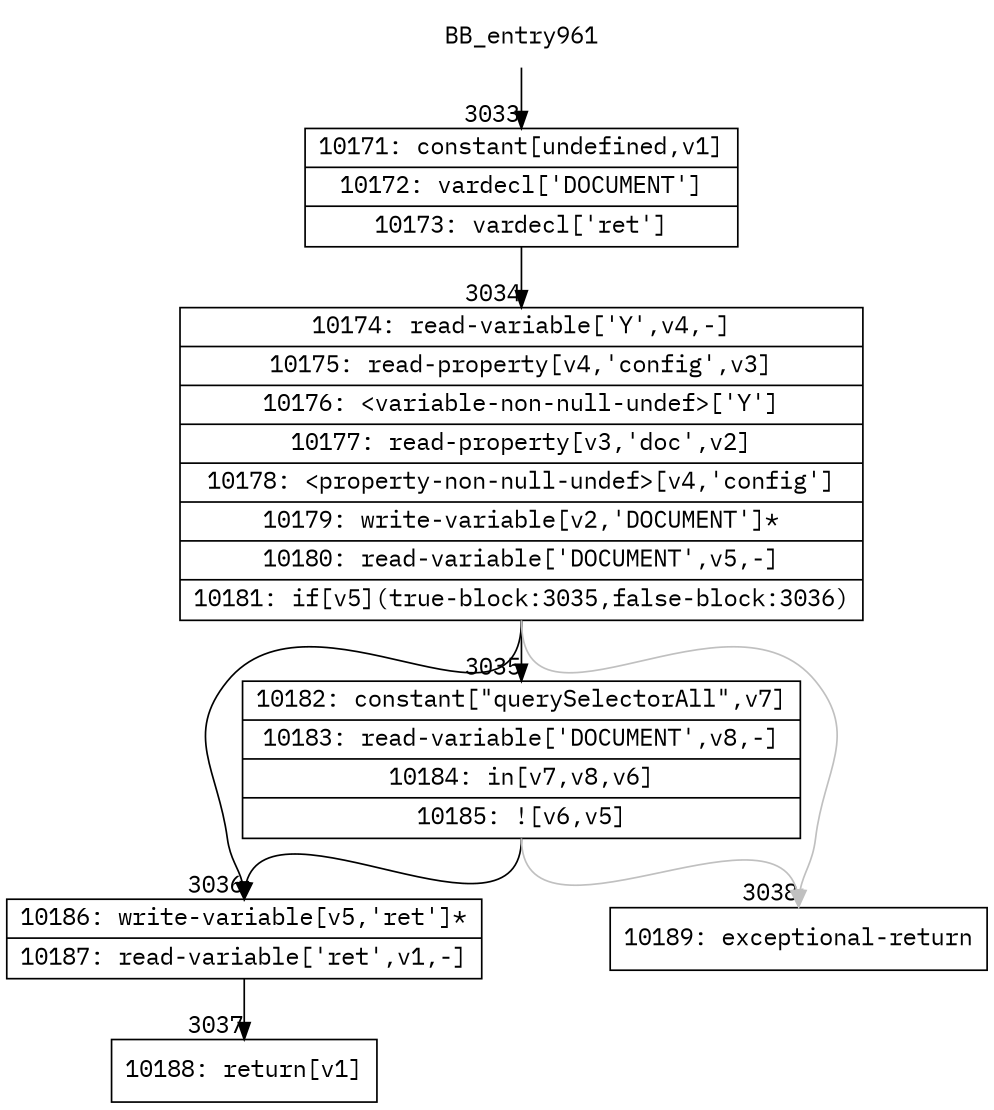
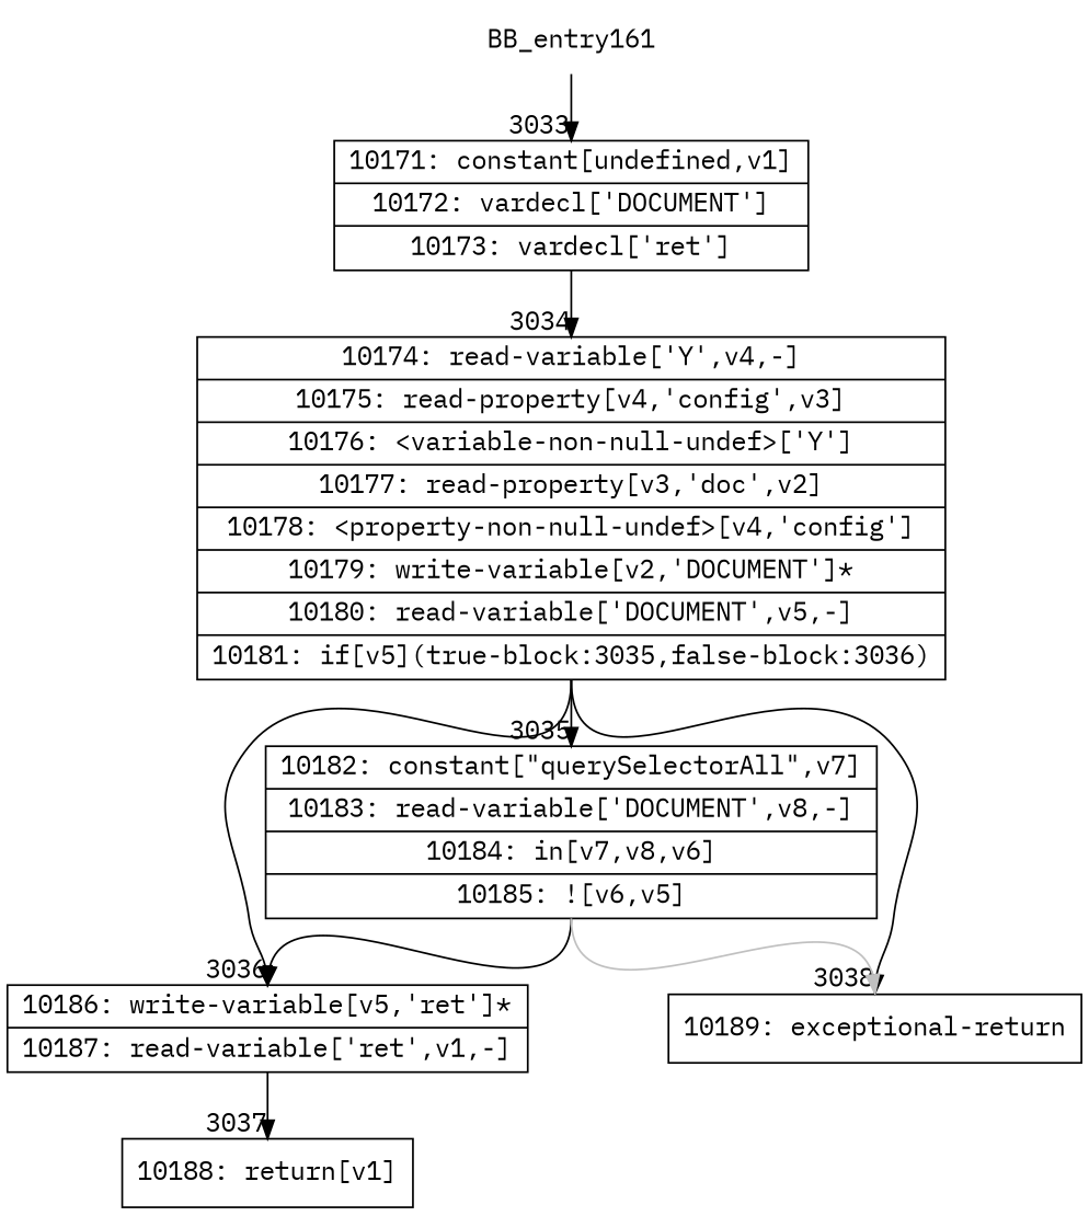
  digraph {
    fontname="IBM Plex Mono"
    rankdir=TD
    node [fontname="IBM Plex Mono" shape=record]
    edge [fontname="IBM Plex Mono" headport=n tailport=s]
-   BB_entry161 [shape=none label=BB_entry961]
+   BB_entry161 [shape=none]
    n2 [label="{10171: constant[undefined,v1]|10172: vardecl['DOCUMENT']|10173: vardecl['ret']}"]
    n3 [label="{10174: read-variable['Y',v4,-]|10175: read-property[v4,'config',v3]|10176: \<variable-non-null-undef\>['Y']|10177: read-property[v3,'doc',v2]|10178: \<property-non-null-undef\>[v4,'config']|10179: write-variable[v2,'DOCUMENT']*|10180: read-variable['DOCUMENT',v5,-]|10181: if[v5](true-block:3035,false-block:3036)}"]
    n4 [label="{10186: write-variable[v5,'ret']*|10187: read-variable['ret',v1,-]}"]
    n5 [label="{10182: constant[\"querySelectorAll\",v7]|10183: read-variable['DOCUMENT',v8,-]|10184: in[v7,v8,v6]|10185: ![v6,v5]}"]
    n6 [label="{10189: exceptional-return}"]
    n7 [label="{10188: return[v1]}"]
    BB_entry161 -> n2 [headlabel="    3033"]
    n2 -> n3 [headlabel="      3034"]
    n3 -> n4 [headlabel="      3036"]
    n3 -> n5 [headlabel="      3035"]
-   n3 -> n6 [color=gray headlabel="      3038"]
+   n3 -> n6 [color=black headlabel="      3038"]
    n4 -> n7 [headlabel="      3037"]
    n5 -> n4
    n5 -> n6 [color=gray]
  }
